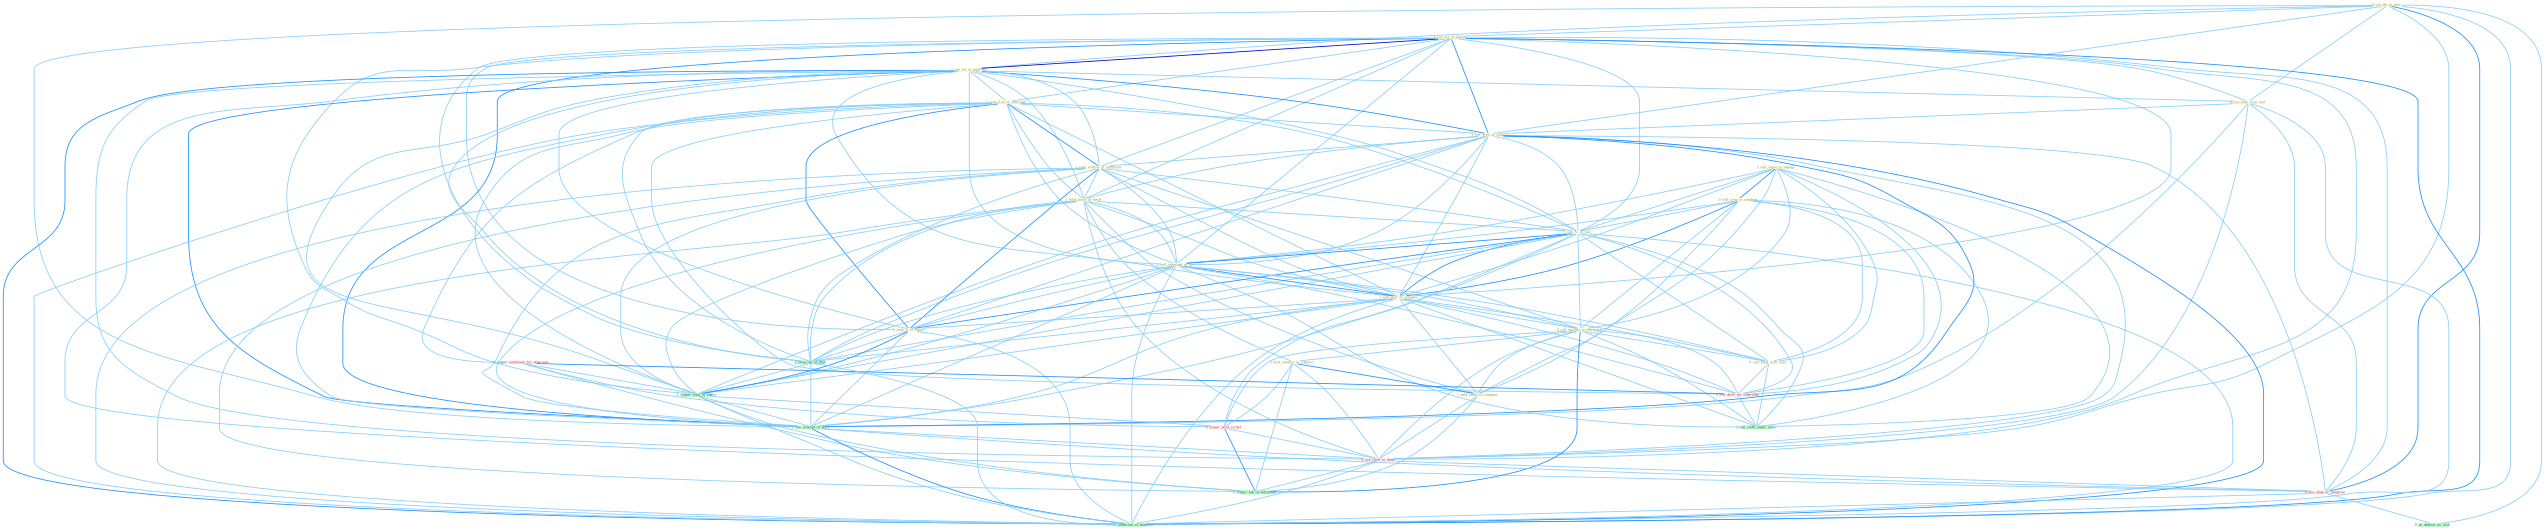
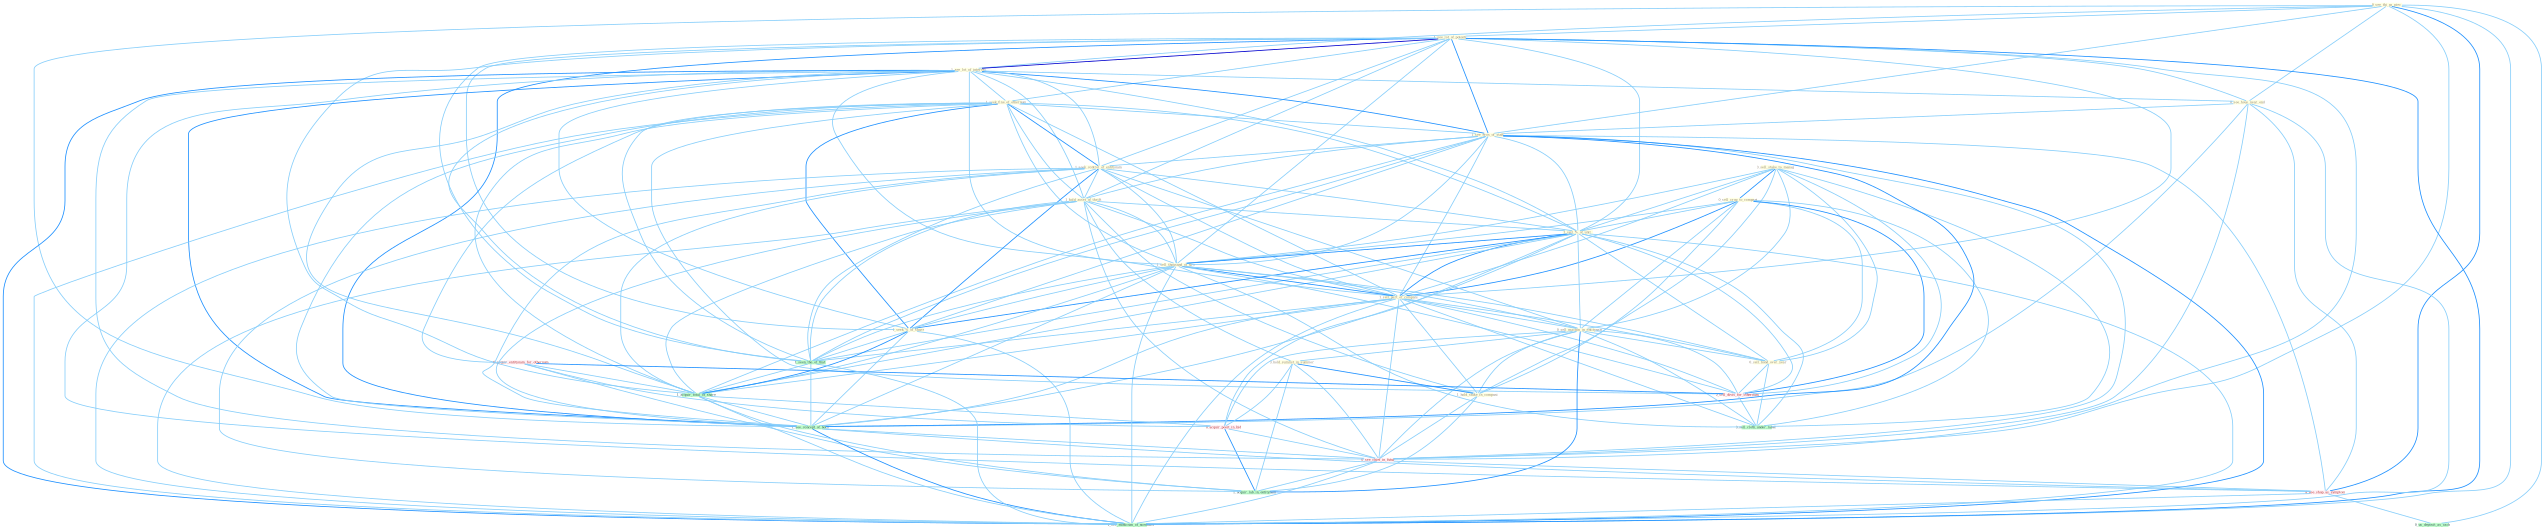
  graph {
    node [color="#ffffe0" fixedsize=true fontcolor="#8b7d6b" fontsize=4 shape=polygon style=filled]
    edge [color="#87cefa" w=1]
    "0_see_thi_as_piec " [height=.06 width=.5]
    "0_sell_stake_to_manag " [height=.06 width=.5]
    "0_sell_crop_to_compani " [height=.06 width=.5]
    "1_see_lot_of_potenti " [height=.06 width=.5]
    "1_see_lot_of_interest " [height=.06 width=.5]
    "1_seek_fine_of_othernum " [height=.06 width=.5]
    "0_see_hous_near_end " [height=.06 width=.5]
    "1_see_eros_of_staff " [height=.06 width=.5]
    "1_seek_control_of_entitynam " [height=.06 width=.5]
    "1_hold_asset_of_thrift " [height=.06 width=.5]
    "1_sell_%_of_unit " [height=.06 width=.5]
    "1_sell_thousand_of_tire " [height=.06 width=.5]
    "1_sell_part_of_compani " [height=.06 width=.5]
    "0_sell_machin_in_entitynam " [height=.06 width=.5]
    "0_hold_summit_in_summer " [height=.06 width=.5]
    "1_hold_stake_in_compani " [height=.06 width=.5]
    "1_seek_%_of_share " [height=.06 width=.5]
    "0_sell_bond_over_year " [height=.06 width=.5]
    "0_acquir_entitynam_for_othernum " [color="#fff0f5" fontcolor="#b22222" height=.06 width=.5]
    "0_sell_divis_for_othernum " [color="#fff0f5" fontcolor="#b22222" height=.06 width=.5]
    "0_acquir_posit_in_bid " [color="#fff0f5" fontcolor="#b22222" height=.06 width=.5]
    "0_see_chief_in_futur " [color="#fff0f5" fontcolor="#b22222" height=.06 width=.5]
    n23 [color="#fff0f5" fontcolor="#b22222" height=.06 label="4_see_shop_as_symptom" width=.5]
    "1_see_concept_of_both " [color="#BDFCC9" fontcolor="#2f4f4f" height=.06 width=.5]
    "0_us_deposit_as_cach " [color="#BDFCC9" fontcolor="#2f4f4f" height=.06 width=.5]
    "1_see_modicum_of_normalci " [color="#BDFCC9" fontcolor="#2f4f4f" height=.06 width=.5]
    "0_sell_cloth_under_label " [color="#BDFCC9" fontcolor="#2f4f4f" height=.06 width=.5]
    "1_seen_the_of_that " [color="#BDFCC9" fontcolor="#2f4f4f" height=.06 width=.5]
    "1_acquir_total_of_share " [color="#BDFCC9" fontcolor="#2f4f4f" height=.06 width=.5]
    "1_acquir_lab_in_entitynam " [color="#BDFCC9" fontcolor="#2f4f4f" height=.06 width=.5]
    subgraph sub_1 {
      "0_see_thi_as_piec "
      "0_sell_stake_to_manag "
      "0_sell_crop_to_compani "
      "1_see_lot_of_potenti "
      "1_see_lot_of_interest "
      "1_seek_fine_of_othernum "
      "0_see_hous_near_end "
      "1_see_eros_of_staff "
      "1_seek_control_of_entitynam "
      "1_hold_asset_of_thrift "
      "1_sell_%_of_unit "
      "1_sell_thousand_of_tire "
      "1_sell_part_of_compani "
      "0_sell_machin_in_entitynam "
      "0_hold_summit_in_summer "
      "1_hold_stake_in_compani "
      "1_seek_%_of_share "
      "0_sell_bond_over_year "
    }
    subgraph sub_2 {
      "0_acquir_entitynam_for_othernum "
      "0_sell_divis_for_othernum "
      "0_acquir_posit_in_bid "
      "0_see_chief_in_futur "
      n23
    }
    "0_see_thi_as_piec " -- "1_see_lot_of_potenti "
    "0_see_thi_as_piec " -- "1_see_lot_of_interest "
    "0_see_thi_as_piec " -- "0_see_hous_near_end "
    "0_see_thi_as_piec " -- "1_see_eros_of_staff "
    "0_see_thi_as_piec " -- "0_see_chief_in_futur "
    "0_see_thi_as_piec " -- n23 [color="#1e90ff" w=2]
    "0_see_thi_as_piec " -- "1_see_concept_of_both "
    "0_see_thi_as_piec " -- "0_us_deposit_as_cach "
    "0_see_thi_as_piec " -- "1_see_modicum_of_normalci "
    "0_sell_stake_to_manag " -- "0_sell_crop_to_compani " [color="#1e90ff" w=2]
    "0_sell_stake_to_manag " -- "1_sell_%_of_unit "
    "0_sell_stake_to_manag " -- "1_sell_thousand_of_tire "
    "0_sell_stake_to_manag " -- "1_sell_part_of_compani "
    "0_sell_stake_to_manag " -- "0_sell_machin_in_entitynam "
    "0_sell_stake_to_manag " -- "1_hold_stake_in_compani "
    "0_sell_stake_to_manag " -- "0_sell_bond_over_year "
    "0_sell_stake_to_manag " -- "0_sell_divis_for_othernum "
    "0_sell_stake_to_manag " -- "0_sell_cloth_under_label "
    "0_sell_crop_to_compani " -- "1_sell_%_of_unit "
    "0_sell_crop_to_compani " -- "1_sell_thousand_of_tire "
    "0_sell_crop_to_compani " -- "1_sell_part_of_compani " [color="#1e90ff" w=2]
    "0_sell_crop_to_compani " -- "0_sell_machin_in_entitynam "
    "0_sell_crop_to_compani " -- "1_hold_stake_in_compani "
    "0_sell_crop_to_compani " -- "0_sell_bond_over_year "
-   "0_sell_crop_to_compani " -- "0_sell_divis_for_othernum "
+   "0_sell_crop_to_compani " -- "0_sell_divis_for_othernum " [color="#1e90ff"]
    "0_sell_crop_to_compani " -- "0_sell_cloth_under_label "
    "1_see_lot_of_potenti " -- "1_see_lot_of_interest " [color="#0000cd" w=3]
    "1_see_lot_of_potenti " -- "1_seek_fine_of_othernum "
    "1_see_lot_of_potenti " -- "0_see_hous_near_end "
    "1_see_lot_of_potenti " -- "1_see_eros_of_staff " [color="#1e90ff" w=2]
    "1_see_lot_of_potenti " -- "1_seek_control_of_entitynam "
    "1_see_lot_of_potenti " -- "1_hold_asset_of_thrift "
    "1_see_lot_of_potenti " -- "1_sell_%_of_unit "
    "1_see_lot_of_potenti " -- "1_sell_thousand_of_tire "
    "1_see_lot_of_potenti " -- "1_sell_part_of_compani "
    "1_see_lot_of_potenti " -- "1_seek_%_of_share "
    "1_see_lot_of_potenti " -- "0_see_chief_in_futur "
-   "1_see_lot_of_potenti " -- n23
    "1_see_lot_of_potenti " -- "1_see_concept_of_both " [color="#1e90ff" w=2]
    "1_see_lot_of_potenti " -- "1_see_modicum_of_normalci " [color="#1e90ff" w=2]
    "1_see_lot_of_potenti " -- "1_seen_the_of_that "
    "1_see_lot_of_potenti " -- "1_acquir_total_of_share "
    "1_see_lot_of_interest " -- "1_seek_fine_of_othernum "
    "1_see_lot_of_interest " -- "0_see_hous_near_end "
    "1_see_lot_of_interest " -- "1_see_eros_of_staff " [color="#1e90ff" w=2]
    "1_see_lot_of_interest " -- "1_seek_control_of_entitynam "
    "1_see_lot_of_interest " -- "1_hold_asset_of_thrift "
    "1_see_lot_of_interest " -- "1_sell_%_of_unit "
    "1_see_lot_of_interest " -- "1_sell_thousand_of_tire "
    "1_see_lot_of_interest " -- "1_sell_part_of_compani "
    "1_see_lot_of_interest " -- "1_seek_%_of_share "
    "1_see_lot_of_interest " -- "0_see_chief_in_futur "
    "1_see_lot_of_interest " -- n23
    "1_see_lot_of_interest " -- "1_see_concept_of_both " [color="#1e90ff" w=2]
    "1_see_lot_of_interest " -- "1_see_modicum_of_normalci " [color="#1e90ff" w=2]
    "1_see_lot_of_interest " -- "1_seen_the_of_that "
    "1_see_lot_of_interest " -- "1_acquir_total_of_share "
    "1_seek_fine_of_othernum " -- "1_see_eros_of_staff "
    "1_seek_fine_of_othernum " -- "1_seek_control_of_entitynam " [color="#1e90ff" w=2]
    "1_seek_fine_of_othernum " -- "1_hold_asset_of_thrift "
    "1_seek_fine_of_othernum " -- "1_sell_%_of_unit "
    "1_seek_fine_of_othernum " -- "1_sell_thousand_of_tire "
    "1_seek_fine_of_othernum " -- "1_sell_part_of_compani "
    "1_seek_fine_of_othernum " -- "1_seek_%_of_share " [color="#1e90ff" w=2]
    "1_seek_fine_of_othernum " -- "0_acquir_entitynam_for_othernum "
    "1_seek_fine_of_othernum " -- "0_sell_divis_for_othernum "
    "1_seek_fine_of_othernum " -- "1_see_concept_of_both "
    "1_seek_fine_of_othernum " -- "1_see_modicum_of_normalci "
    "1_seek_fine_of_othernum " -- "1_seen_the_of_that "
    "1_seek_fine_of_othernum " -- "1_acquir_total_of_share "
    "0_see_hous_near_end " -- "1_see_eros_of_staff "
    "0_see_hous_near_end " -- "0_see_chief_in_futur "
    "0_see_hous_near_end " -- n23
    "0_see_hous_near_end " -- "1_see_concept_of_both "
    "0_see_hous_near_end " -- "1_see_modicum_of_normalci "
    "1_see_eros_of_staff " -- "1_seek_control_of_entitynam "
    "1_see_eros_of_staff " -- "1_hold_asset_of_thrift "
    "1_see_eros_of_staff " -- "1_sell_%_of_unit "
    "1_see_eros_of_staff " -- "1_sell_thousand_of_tire "
    "1_see_eros_of_staff " -- "1_sell_part_of_compani "
    "1_see_eros_of_staff " -- "1_seek_%_of_share "
    "1_see_eros_of_staff " -- "0_see_chief_in_futur "
    "1_see_eros_of_staff " -- n23
    "1_see_eros_of_staff " -- "1_see_concept_of_both " [color="#1e90ff" w=2]
    "1_see_eros_of_staff " -- "1_see_modicum_of_normalci " [color="#1e90ff" w=2]
    "1_see_eros_of_staff " -- "1_seen_the_of_that "
    "1_see_eros_of_staff " -- "1_acquir_total_of_share "
    "1_seek_control_of_entitynam " -- "1_hold_asset_of_thrift "
    "1_seek_control_of_entitynam " -- "1_sell_%_of_unit "
    "1_seek_control_of_entitynam " -- "1_sell_thousand_of_tire "
    "1_seek_control_of_entitynam " -- "1_sell_part_of_compani "
    "1_seek_control_of_entitynam " -- "0_sell_machin_in_entitynam "
    "1_seek_control_of_entitynam " -- "1_seek_%_of_share " [color="#1e90ff" w=2]
    "1_seek_control_of_entitynam " -- "1_see_concept_of_both "
    "1_seek_control_of_entitynam " -- "1_see_modicum_of_normalci "
    "1_seek_control_of_entitynam " -- "1_seen_the_of_that "
    "1_seek_control_of_entitynam " -- "1_acquir_total_of_share "
    "1_seek_control_of_entitynam " -- "1_acquir_lab_in_entitynam "
    "1_hold_asset_of_thrift " -- "1_sell_%_of_unit "
    "1_hold_asset_of_thrift " -- "1_sell_thousand_of_tire "
    "1_hold_asset_of_thrift " -- "1_sell_part_of_compani "
    "1_hold_asset_of_thrift " -- "0_hold_summit_in_summer "
    "1_hold_asset_of_thrift " -- "1_hold_stake_in_compani "
    "1_hold_asset_of_thrift " -- "0_see_chief_in_futur "
    "1_hold_asset_of_thrift " -- "1_see_concept_of_both "
    "1_hold_asset_of_thrift " -- "1_see_modicum_of_normalci "
    "1_hold_asset_of_thrift " -- "1_seen_the_of_that "
    "1_hold_asset_of_thrift " -- "1_acquir_total_of_share "
    "1_sell_%_of_unit " -- "1_sell_thousand_of_tire " [color="#1e90ff" w=2]
    "1_sell_%_of_unit " -- "1_sell_part_of_compani " [color="#1e90ff" w=2]
    "1_sell_%_of_unit " -- "0_sell_machin_in_entitynam "
    "1_sell_%_of_unit " -- "1_seek_%_of_share " [color="#1e90ff" w=2]
    "1_sell_%_of_unit " -- "0_sell_bond_over_year "
    "1_sell_%_of_unit " -- "0_sell_divis_for_othernum "
    "1_sell_%_of_unit " -- "0_acquir_posit_in_bid "
    "1_sell_%_of_unit " -- "1_see_concept_of_both "
    "1_sell_%_of_unit " -- "1_see_modicum_of_normalci "
    "1_sell_%_of_unit " -- "0_sell_cloth_under_label "
    "1_sell_%_of_unit " -- "1_seen_the_of_that "
    "1_sell_%_of_unit " -- "1_acquir_total_of_share "
    "1_sell_thousand_of_tire " -- "1_sell_part_of_compani " [color="#1e90ff" w=2]
    "1_sell_thousand_of_tire " -- "0_sell_machin_in_entitynam "
    "1_sell_thousand_of_tire " -- "1_seek_%_of_share "
    "1_sell_thousand_of_tire " -- "0_sell_bond_over_year "
    "1_sell_thousand_of_tire " -- "0_sell_divis_for_othernum "
    "1_sell_thousand_of_tire " -- "1_see_concept_of_both "
    "1_sell_thousand_of_tire " -- "1_see_modicum_of_normalci "
    "1_sell_thousand_of_tire " -- "0_sell_cloth_under_label "
    "1_sell_thousand_of_tire " -- "1_seen_the_of_that "
    "1_sell_thousand_of_tire " -- "1_acquir_total_of_share "
    "1_sell_part_of_compani " -- "0_sell_machin_in_entitynam "
    "1_sell_part_of_compani " -- "1_hold_stake_in_compani "
-   "1_sell_part_of_compani " -- "1_seek_%_of_share "
+   "1_sell_part_of_compani " -- "0_see_chief_in_futur "
    "1_sell_part_of_compani " -- "0_sell_bond_over_year "
    "1_sell_part_of_compani " -- "0_sell_divis_for_othernum "
    "1_sell_part_of_compani " -- "1_see_concept_of_both "
    "1_sell_part_of_compani " -- "1_see_modicum_of_normalci "
    "1_sell_part_of_compani " -- "0_sell_cloth_under_label "
    "1_sell_part_of_compani " -- "1_seen_the_of_that "
    "1_sell_part_of_compani " -- "1_acquir_total_of_share "
    "0_sell_machin_in_entitynam " -- "0_hold_summit_in_summer "
    "0_sell_machin_in_entitynam " -- "1_hold_stake_in_compani "
    "0_sell_machin_in_entitynam " -- "0_sell_bond_over_year "
    "0_sell_machin_in_entitynam " -- "0_sell_divis_for_othernum "
    "0_sell_machin_in_entitynam " -- "0_acquir_posit_in_bid "
    "0_sell_machin_in_entitynam " -- "0_see_chief_in_futur "
    "0_sell_machin_in_entitynam " -- "0_sell_cloth_under_label "
    "0_sell_machin_in_entitynam " -- "1_acquir_lab_in_entitynam " [color="#1e90ff" w=2]
    "0_hold_summit_in_summer " -- "1_hold_stake_in_compani " [color="#1e90ff" w=2]
    "0_hold_summit_in_summer " -- "0_acquir_posit_in_bid "
    "0_hold_summit_in_summer " -- "0_see_chief_in_futur "
    "0_hold_summit_in_summer " -- "1_acquir_lab_in_entitynam "
    "1_hold_stake_in_compani " -- "0_see_chief_in_futur "
    "1_hold_stake_in_compani " -- "1_acquir_lab_in_entitynam "
    "1_seek_%_of_share " -- "1_see_concept_of_both "
    "1_seek_%_of_share " -- "1_see_modicum_of_normalci "
    "1_seek_%_of_share " -- "1_seen_the_of_that "
    "1_seek_%_of_share " -- "1_acquir_total_of_share " [color="#1e90ff" w=2]
    "0_sell_bond_over_year " -- "0_sell_divis_for_othernum "
    "0_sell_bond_over_year " -- "0_sell_cloth_under_label "
    "0_acquir_entitynam_for_othernum " -- "0_sell_divis_for_othernum " [color="#1e90ff" w=2]
    "0_acquir_entitynam_for_othernum " -- "0_acquir_posit_in_bid "
    "0_acquir_entitynam_for_othernum " -- "1_acquir_total_of_share "
    "0_acquir_entitynam_for_othernum " -- "1_acquir_lab_in_entitynam "
    "0_sell_divis_for_othernum " -- "0_sell_cloth_under_label "
    "0_acquir_posit_in_bid " -- "0_see_chief_in_futur "
    "0_acquir_posit_in_bid " -- "1_acquir_lab_in_entitynam " [color="#1e90ff" w=2]
    "0_see_chief_in_futur " -- n23
    "0_see_chief_in_futur " -- "1_see_modicum_of_normalci "
    "0_see_chief_in_futur " -- "1_acquir_lab_in_entitynam "
    n23 -- "0_us_deposit_as_cach "
    n23 -- "1_see_modicum_of_normalci "
    "1_see_concept_of_both " -- "0_see_chief_in_futur "
    "1_see_concept_of_both " -- n23
    "1_see_concept_of_both " -- "1_see_modicum_of_normalci " [color="#1e90ff" w=2]
    "1_seen_the_of_that " -- "1_see_concept_of_both "
    "1_seen_the_of_that " -- "1_see_modicum_of_normalci "
    "1_seen_the_of_that " -- "1_acquir_total_of_share "
    "1_acquir_total_of_share " -- "0_acquir_posit_in_bid "
    "1_acquir_total_of_share " -- "1_see_concept_of_both "
    "1_acquir_total_of_share " -- "1_see_modicum_of_normalci "
    "1_acquir_total_of_share " -- "1_acquir_lab_in_entitynam "
  }
